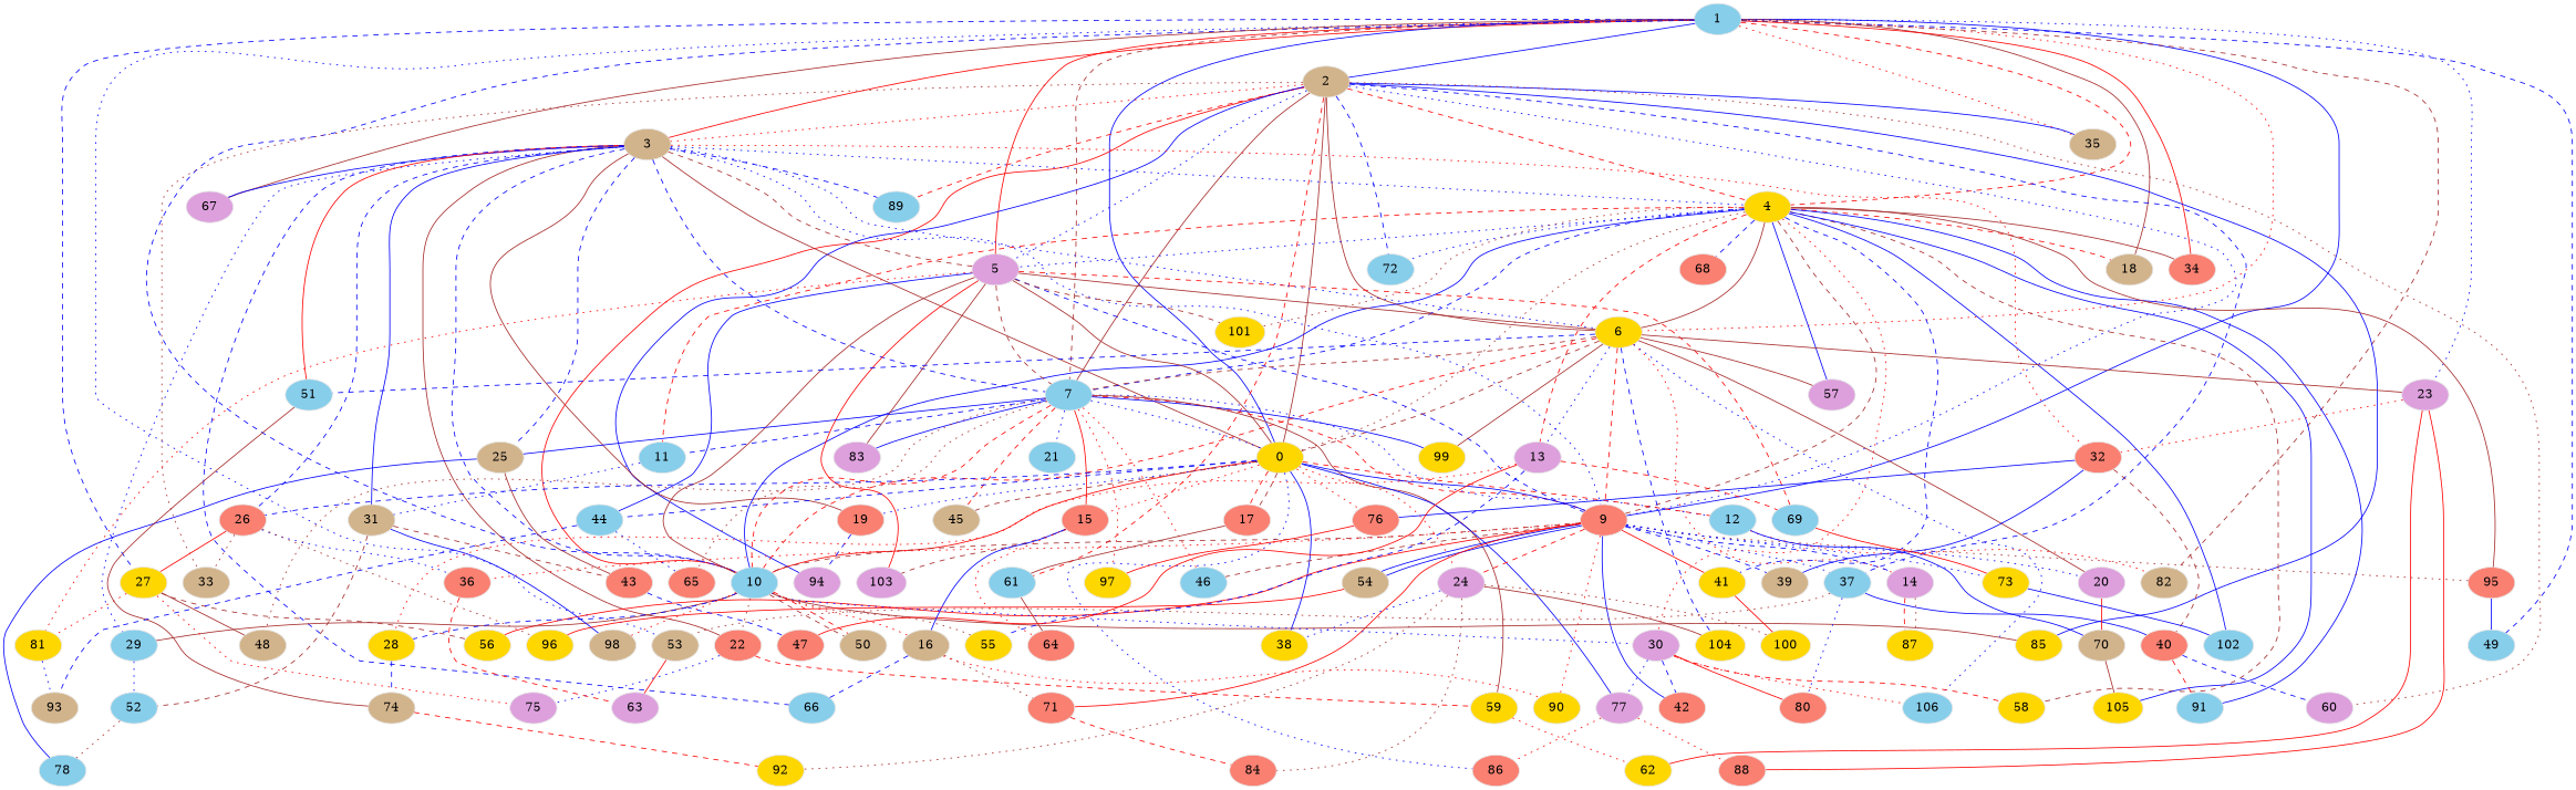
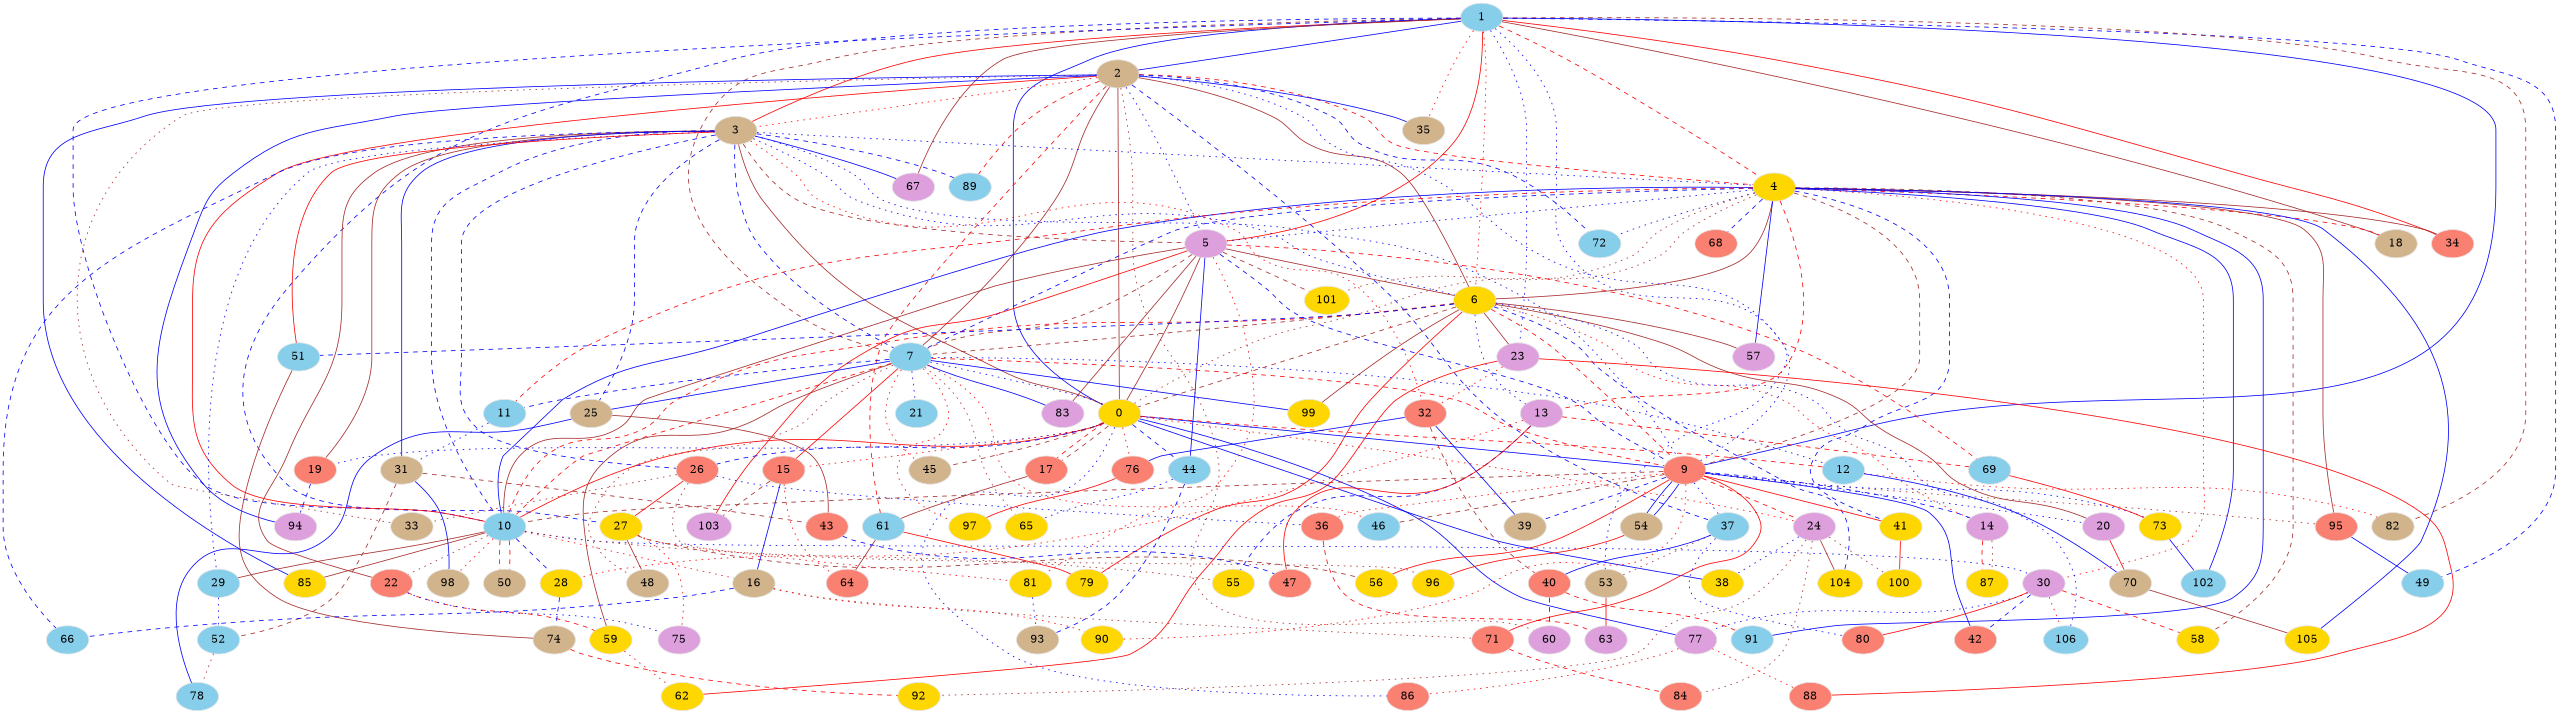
  graph {
    node [color=gray90 fillcolor=gold style=filled]
    edge [color=blue style=solid]
    1 [fillcolor=skyblue]
    2 [fillcolor=tan]
    3 [fillcolor=tan]
    4
    5 [fillcolor=plum]
    6
    7 [fillcolor=skyblue]
    n8 [label=0]
    9 [fillcolor=salmon]
    10 [fillcolor=skyblue]
    18 [fillcolor=tan]
    23 [fillcolor=plum]
    27
    34 [fillcolor=salmon]
    35 [fillcolor=tan]
    49 [fillcolor=skyblue]
    53 [fillcolor=tan]
    67 [fillcolor=plum]
    82 [fillcolor=tan]
    33 [fillcolor=tan]
    37 [fillcolor=skyblue]
    60 [fillcolor=plum]
    61 [fillcolor=skyblue]
    72 [fillcolor=skyblue]
    85
    89 [fillcolor=skyblue]
    94 [fillcolor=plum]
    19 [fillcolor=salmon]
    22 [fillcolor=salmon]
    25 [fillcolor=tan]
    26 [fillcolor=salmon]
    29 [fillcolor=skyblue]
    31 [fillcolor=tan]
    32 [fillcolor=salmon]
    51 [fillcolor=skyblue]
    66 [fillcolor=skyblue]
    11 [fillcolor=skyblue]
    13 [fillcolor=plum]
    30 [fillcolor=plum]
    41
    57 [fillcolor=plum]
    58
    68 [fillcolor=salmon]
    91 [fillcolor=skyblue]
    95 [fillcolor=salmon]
    101
    102 [fillcolor=skyblue]
    105
    44 [fillcolor=skyblue]
    69 [fillcolor=skyblue]
    81
    83 [fillcolor=plum]
    103 [fillcolor=plum]
    14 [fillcolor=plum]
    20 [fillcolor=plum]
+   79
    99
    104
    106 [fillcolor=skyblue]
    21 [fillcolor=skyblue]
    12 [fillcolor=skyblue]
    15 [fillcolor=salmon]
    45 [fillcolor=tan]
    46 [fillcolor=skyblue]
    48 [fillcolor=tan]
    59
-   65 [fillcolor=salmon]
+   65
    97
    17 [fillcolor=salmon]
    24 [fillcolor=plum]
    38
    76 [fillcolor=salmon]
    77 [fillcolor=plum]
    86 [fillcolor=salmon]
    36 [fillcolor=salmon]
    39 [fillcolor=tan]
    42 [fillcolor=salmon]
    54 [fillcolor=tan]
    56
    71 [fillcolor=salmon]
    73
    90
    16 [fillcolor=tan]
    28
    50 [fillcolor=tan]
    55
    98 [fillcolor=tan]
    62
    88 [fillcolor=salmon]
    75 [fillcolor=plum]
    63 [fillcolor=plum]
    80 [fillcolor=salmon]
    40 [fillcolor=salmon]
    64 [fillcolor=salmon]
    43 [fillcolor=salmon]
    78 [fillcolor=skyblue]
    96
    52 [fillcolor=skyblue]
    74 [fillcolor=tan]
    47 [fillcolor=salmon]
    100
    93 [fillcolor=tan]
    87
    70 [fillcolor=tan]
    84 [fillcolor=salmon]
    92
    1 -- 2
    1 -- 3 [color=red]
    1 -- 4 [color=red style=dashed]
    1 -- 5 [color=red]
    1 -- 6 [color=red style=dotted]
    1 -- 7 [color=brown style=dashed]
    1 -- n8
    1 -- 9
    1 -- 10 [style=dashed]
    1 -- 18 [color=brown]
    1 -- 23 [style=dotted]
    1 -- 27 [style=dashed]
    1 -- 34 [color=red]
    1 -- 35 [color=red style=dotted]
    1 -- 49 [style=dashed]
    1 -- 53 [style=dotted]
    1 -- 67 [color=brown]
    1 -- 82 [color=brown style=dashed]
    2 -- 3 [color=red style=dotted]
    2 -- 4 [color=red style=dashed]
    2 -- 5 [style=dotted]
    2 -- 6 [color=brown]
    2 -- 7 [color=brown]
    2 -- n8 [color=brown]
    2 -- 9 [style=dotted]
    2 -- 10 [color=red]
    2 -- 35
    2 -- 33 [color=brown style=dotted]
    2 -- 37 [style=dashed]
    2 -- 60 [color=brown style=dotted]
    2 -- 61 [color=red style=dashed]
    2 -- 72 [style=dashed]
    2 -- 85
    2 -- 89 [color=red style=dashed]
    2 -- 94
    3 -- 4 [style=dotted]
    3 -- 5 [color=brown style=dashed]
    3 -- 6 [style=dotted]
    3 -- 7 [style=dashed]
    3 -- n8 [color=brown]
    3 -- 9 [style=dotted]
    3 -- 10 [style=dashed]
    3 -- 67
    3 -- 89 [style=dashed]
    3 -- 19 [color=brown]
    3 -- 22 [color=brown]
    3 -- 25 [style=dashed]
    3 -- 26 [style=dashed]
    3 -- 29 [style=dotted]
    3 -- 31
    3 -- 32 [color=red style=dotted]
    3 -- 51 [color=red]
    3 -- 66 [style=dashed]
    4 -- 5 [style=dotted]
    4 -- 6 [color=brown]
    4 -- 7 [style=dashed]
    4 -- n8 [color=brown style=dotted]
    4 -- 9 [color=brown style=dashed]
    4 -- 10
    4 -- 18 [color=red style=dashed]
    4 -- 34 [color=brown]
    4 -- 72 [style=dotted]
    4 -- 11 [color=red style=dashed]
    4 -- 13 [color=red style=dashed]
    4 -- 30 [color=red style=dotted]
    4 -- 41 [style=dashed]
    4 -- 57
    4 -- 58 [color=brown style=dashed]
    4 -- 68 [style=dashed]
    4 -- 91
    4 -- 95 [color=brown]
    4 -- 101 [color=brown style=dotted]
    4 -- 102
    4 -- 105
    5 -- 6 [color=brown]
    5 -- 7 [color=brown style=dashed]
    5 -- n8 [color=brown]
    5 -- 9 [style=dashed]
    5 -- 10 [color=brown]
    5 -- 101 [color=brown style=dashed]
    5 -- 44
    5 -- 69 [color=red style=dashed]
    5 -- 81 [color=red style=dotted]
    5 -- 83 [color=brown]
    5 -- 103 [color=red]
    6 -- 7 [color=brown style=dashed]
    6 -- n8 [color=brown style=dashed]
    6 -- 9 [color=red style=dashed]
    6 -- 10 [color=red style=dashed]
    6 -- 23 [color=brown]
    6 -- 51 [style=dashed]
    6 -- 13 [style=dotted]
    6 -- 57 [color=brown]
    6 -- 14 [color=red style=dotted]
    6 -- 20 [color=brown]
+   6 -- 79 [color=red]
    6 -- 99 [color=brown]
    6 -- 104 [style=dashed]
    6 -- 106 [style=dotted]
    7 -- n8 [style=dotted]
    7 -- 9 [color=red style=dashed]
    7 -- 10 [color=red style=dashed]
    7 -- 25
    7 -- 11 [style=dashed]
    7 -- 83
    7 -- 99
    7 -- 21 [style=dotted]
    7 -- 12 [style=dotted]
    7 -- 15 [color=red]
-   7 -- 45 [color=red style=dashed]
+   7 -- 45 [color=red style=dotted]
    7 -- 46 [color=red style=dotted]
    7 -- 48 [color=brown style=dotted]
    7 -- 59 [color=brown]
    7 -- 65 [color=brown style=dotted]
    7 -- 97 [color=red style=dotted]
    n8 -- 9
    n8 -- 10 [color=red]
    n8 -- 19 [style=dotted]
    n8 -- 26 [style=dashed]
    n8 -- 44 [style=dashed]
    n8 -- 12 [color=red style=dashed]
    n8 -- 15 [color=red style=dotted]
    n8 -- 45 [color=brown style=dashed]
    n8 -- 17 [color=red style=dashed]
    n8 -- 17 [color=brown style=dashed]
    n8 -- 24 [color=red style=dotted]
    n8 -- 38
    n8 -- 76 [color=red style=dotted]
    n8 -- 77
    n8 -- 86 [style=dotted]
    9 -- 10 [color=brown style=dashed]
    9 -- 37 [style=dotted]
    9 -- 41 [color=red]
    9 -- 95 [color=brown style=dotted]
    9 -- 14 [style=dashed]
    9 -- 20 [style=dotted]
    9 -- 46 [color=brown style=dashed]
    9 -- 24 [color=red style=dashed]
    9 -- 36 [color=red style=dotted]
    9 -- 39 [style=dashed]
    9 -- 42
    9 -- 54
    9 -- 54
    9 -- 56 [color=red]
    9 -- 71 [color=red]
    9 -- 73 [style=dotted]
    9 -- 90 [color=red style=dotted]
    10 -- 85 [color=brown]
    10 -- 22 [color=brown style=dotted]
    10 -- 29 [color=brown]
    10 -- 30 [style=dotted]
    10 -- 16 [color=red style=dotted]
    10 -- 28 [style=dashed]
    10 -- 50 [color=brown style=dashed]
    10 -- 50 [color=red style=dashed]
    10 -- 55 [color=brown style=dotted]
    10 -- 98 [color=red style=dotted]
    23 -- 32 [color=red style=dotted]
    23 -- 62 [color=red]
    23 -- 88 [color=red]
    27 -- 81 [color=red style=dotted]
    27 -- 48 [color=brown]
    27 -- 56 [color=brown style=dashed]
    27 -- 75 [color=red style=dotted]
    53 -- 63 [color=red]
    37 -- 53 [color=brown style=dotted]
    37 -- 80 [style=dotted]
    37 -- 40
+   61 -- 79 [color=red]
    61 -- 64 [color=brown]
    19 -- 94 [style=dashed]
    22 -- 59 [color=red style=dashed]
    22 -- 75 [style=dotted]
    25 -- 43 [color=brown]
    25 -- 78
    26 -- 27 [color=red]
    26 -- 33 [color=brown style=dotted]
    26 -- 36 [style=dotted]
    26 -- 96 [color=brown style=dotted]
    29 -- 52 [style=dotted]
    31 -- 98
    31 -- 43 [color=brown style=dashed]
    31 -- 52 [color=brown style=dashed]
    32 -- 76
    32 -- 39
    32 -- 40 [color=brown style=dashed]
    51 -- 74 [color=brown]
    11 -- 31 [style=dotted]
    13 -- 69 [color=red style=dashed]
    13 -- 28 [color=red style=dotted]
    13 -- 55 [style=dashed]
    13 -- 47 [color=red]
    30 -- 58 [color=red style=dashed]
    30 -- 106 [color=red style=dotted]
    30 -- 77 [style=dotted]
    30 -- 42 [style=dashed]
    30 -- 80 [color=red]
    41 -- 100 [color=red]
    95 -- 49
    44 -- 65 [style=dotted]
    44 -- 93 [style=dashed]
    69 -- 73 [color=red]
    81 -- 93 [style=dotted]
    14 -- 87 [color=red style=dashed]
    14 -- 87 [color=brown style=dotted]
    20 -- 70 [color=red]
    12 -- 82 [color=red style=dotted]
    12 -- 70
    15 -- 103 [color=brown style=dashed]
    15 -- 16
    15 -- 64 [color=red style=dotted]
    59 -- 62 [color=red style=dotted]
    17 -- 61 [color=brown]
    24 -- 104 [color=brown]
    24 -- 38 [style=dotted]
    24 -- 100 [color=brown style=dotted]
    24 -- 84 [color=brown style=dotted]
    24 -- 92 [color=brown style=dotted]
    76 -- 97 [color=red]
    77 -- 86 [color=red style=dotted]
    77 -- 88 [color=red style=dotted]
    36 -- 63 [color=red style=dashed]
    54 -- 96 [color=red]
    71 -- 84 [color=red style=dashed]
    73 -- 102
    16 -- 66 [style=dashed]
    16 -- 71 [color=brown style=dotted]
    16 -- 90 [color=red style=dotted]
    28 -- 74 [style=dashed]
    40 -- 60 [style=dashed]
    40 -- 91 [color=red style=dashed]
    43 -- 47 [style=dashed]
    52 -- 78 [color=brown style=dotted]
    74 -- 92 [color=red style=dashed]
    70 -- 105 [color=brown]
  }
